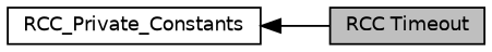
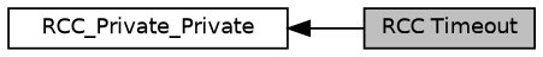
  digraph {
    rankdir=LR
    node [color=black fontname=Helvetica fontsize=10 shape=box style=filled]
    n1 [fillcolor=grey75 fontcolor=black height=0.2 label="RCC Timeout" width=0.4]
-   n2 [fillcolor=white height=0.2 label=RCC_Private_Constants width=0.4]
+   n2 [fillcolor=white height=0.2 label=RCC_Private_Private width=0.4]
    n2 -> n1 [dir=back fontname=Helvetica fontsize=10 labelfontname=Helvetica labelfontsize=10 shape=plaintext style=solid]
  }
